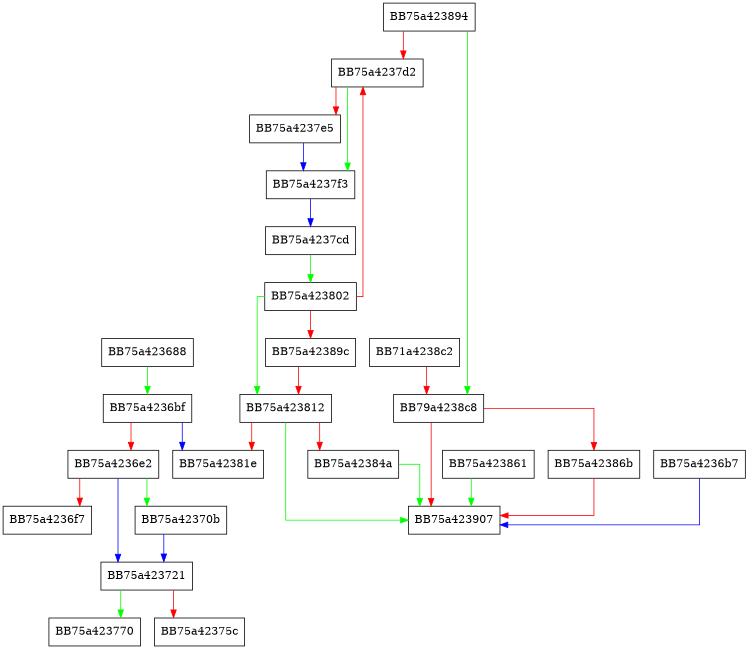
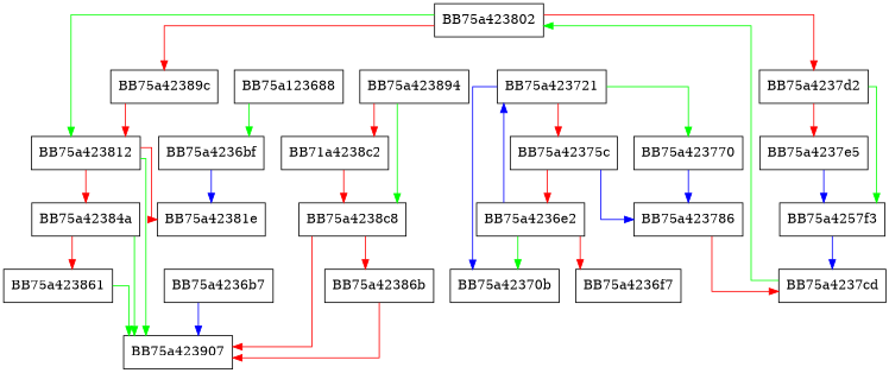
  digraph {
    splines=ortho
    node [shape=box]
    edge [color=red]
-   BB75a423688
+   BB75a423688 [label=BB75a123688]
    BB75a4236bf
    BB75a42381e
    BB75a4236e2
    BB75a4236b7
    BB75a423907
    BB75a42370b
    BB75a4236f7
    BB75a423721
    BB75a423894
-   BB75a4238c8 [label=BB79a4238c8]
+   BB75a4238c8
    n12 [label=BB71a4238c2]
    BB75a42384a
    BB75a423861
    BB75a423770
    BB75a42375c
+   BB75a423786
    BB75a4237cd
    BB75a423802
    BB75a4237d2
    BB75a423812
    n22 [label=BB75a42389c]
-   BB75a4237f3
+   BB75a4237f3 [label=BB75a4257f3]
    BB75a4237e5
    BB75a42386b
    BB75a423688 -> BB75a4236bf [color=green]
    BB75a4236bf -> BB75a42381e [color=blue]
-   BB75a4236bf -> BB75a4236e2
+   BB75a42375c -> BB75a4236e2
    BB75a4236e2 -> BB75a42370b [color=green]
    BB75a4236e2 -> BB75a4236f7
    BB75a4236e2 -> BB75a423721 [color=blue]
    BB75a4236b7 -> BB75a423907 [color=blue]
-   BB75a42370b -> BB75a423721 [color=blue]
+   BB75a423721 -> BB75a42370b [color=blue]
    BB75a423721 -> BB75a423770 [color=green]
    BB75a423721 -> BB75a42375c
    BB75a423894 -> BB75a4238c8 [color=green]
-   BB75a423894 -> BB75a4237d2
+   BB75a423894 -> n12
    BB75a4238c8 -> BB75a423907
    BB75a4238c8 -> BB75a42386b
    n12 -> BB75a4238c8
    BB75a42384a -> BB75a423907 [color=green]
+   BB75a42384a -> BB75a423861
    BB75a423861 -> BB75a423907 [color=green]
+   BB75a423770 -> BB75a423786 [color=blue]
+   BB75a42375c -> BB75a423786 [color=blue]
+   BB75a423786 -> BB75a4237cd
    BB75a4237cd -> BB75a423802 [color=green]
    BB75a423802 -> BB75a4237d2
    BB75a423802 -> BB75a423812 [color=green]
    BB75a423802 -> n22
    BB75a4237d2 -> BB75a4237f3 [color=green]
    BB75a4237d2 -> BB75a4237e5
    BB75a423812 -> BB75a42381e
    BB75a423812 -> BB75a423907 [color=green]
    BB75a423812 -> BB75a42384a
    n22 -> BB75a423812
    BB75a4237f3 -> BB75a4237cd [color=blue]
    BB75a4237e5 -> BB75a4237f3 [color=blue]
    BB75a42386b -> BB75a423907
  }
